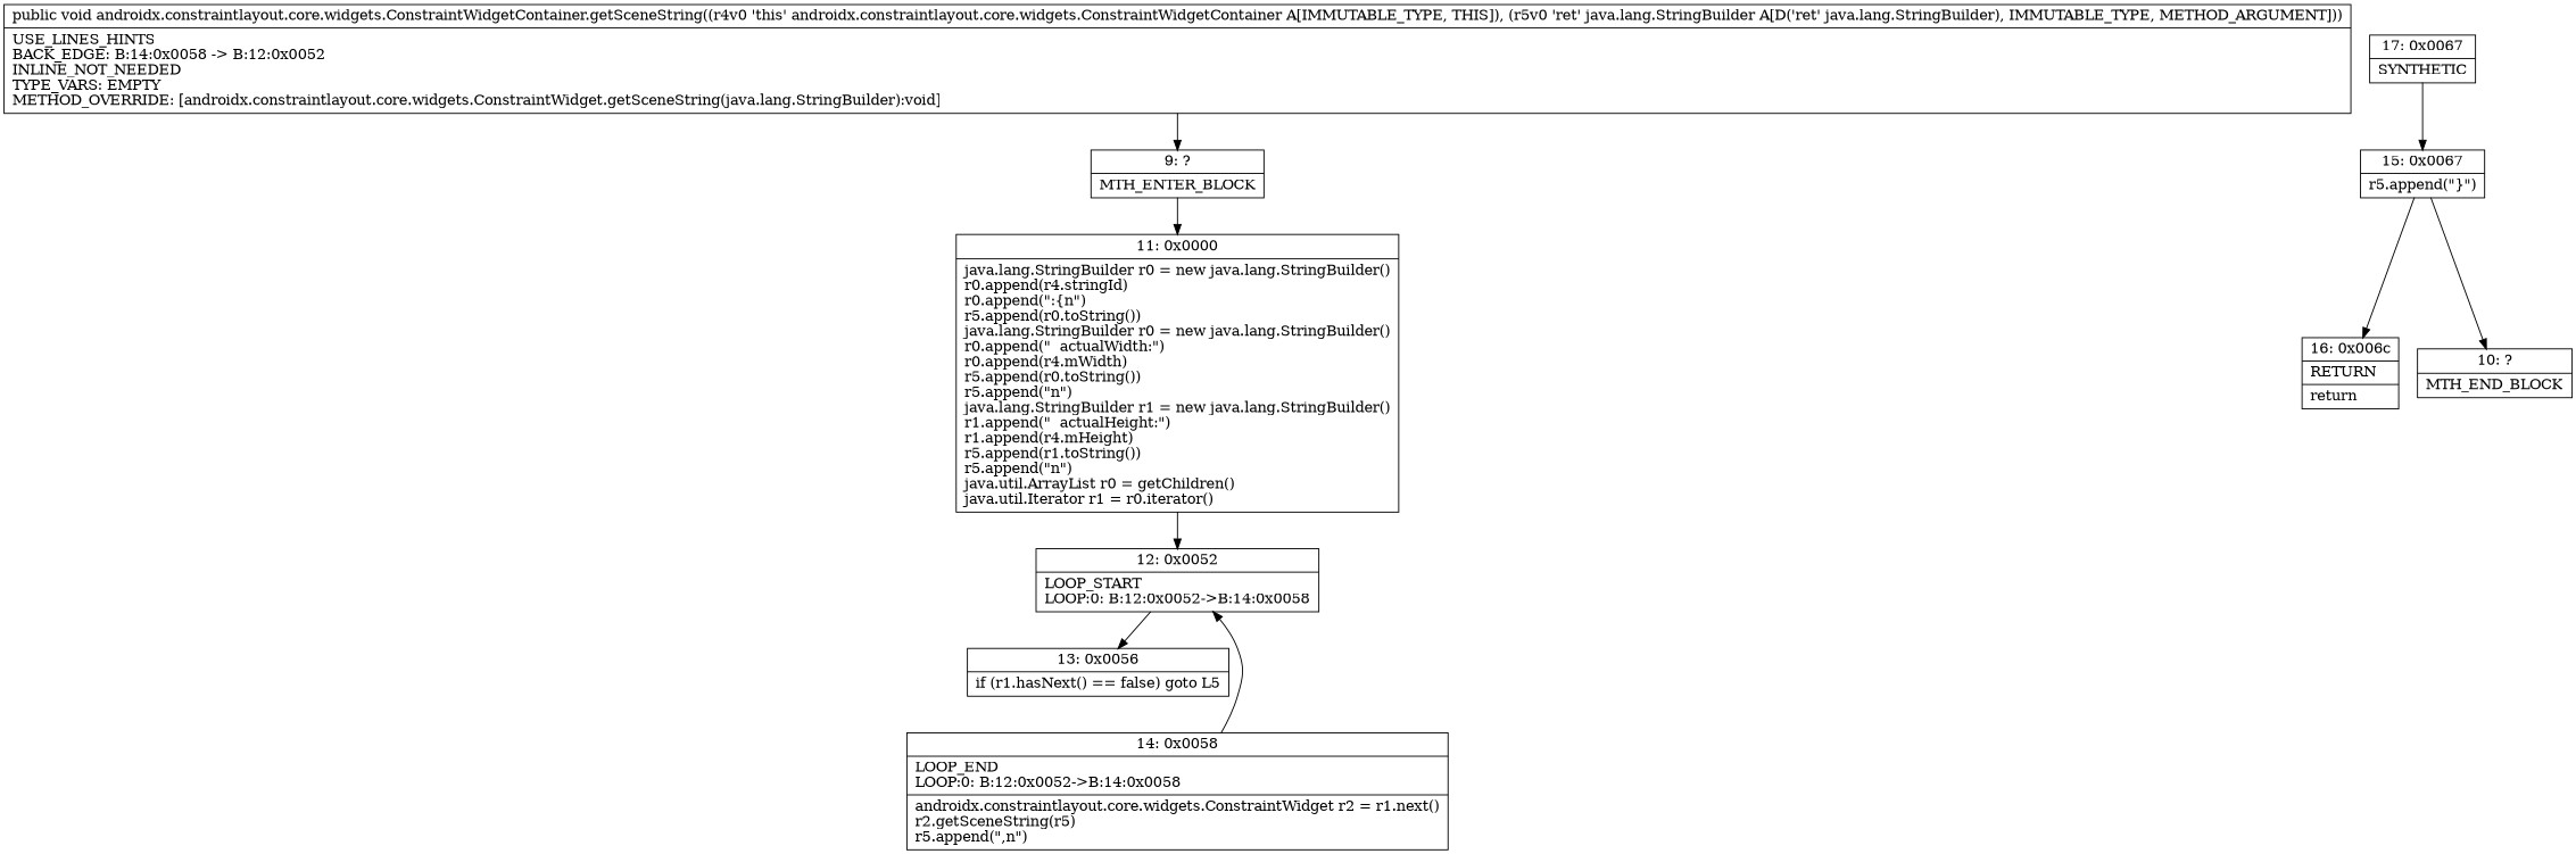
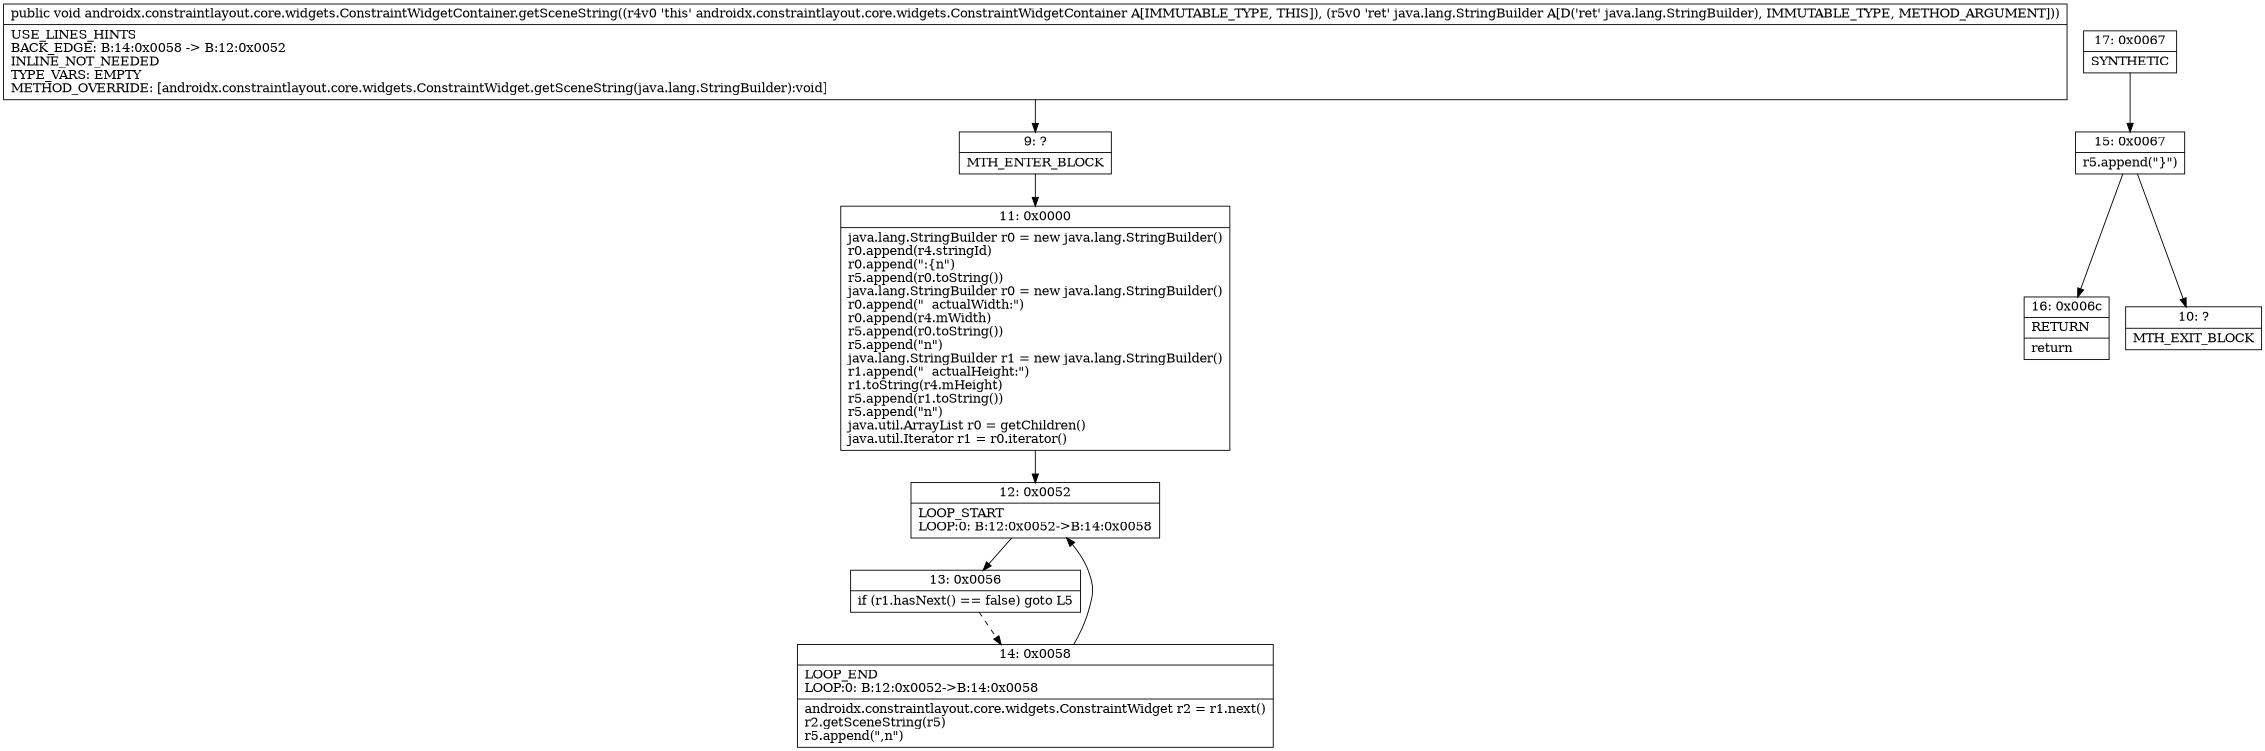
  digraph {
    node [shape=record]
    n1 [label="{9\:\ ?|MTH_ENTER_BLOCK\l}"]
-   n2 [label="{11\:\ 0x0000|java.lang.StringBuilder r0 = new java.lang.StringBuilder()\lr0.append(r4.stringId)\lr0.append(\":\{n\")\lr5.append(r0.toString())\ljava.lang.StringBuilder r0 = new java.lang.StringBuilder()\lr0.append(\"  actualWidth:\")\lr0.append(r4.mWidth)\lr5.append(r0.toString())\lr5.append(\"n\")\ljava.lang.StringBuilder r1 = new java.lang.StringBuilder()\lr1.append(\"  actualHeight:\")\lr1.append(r4.mHeight)\lr5.append(r1.toString())\lr5.append(\"n\")\ljava.util.ArrayList r0 = getChildren()\ljava.util.Iterator r1 = r0.iterator()\l}"]
+   n2 [label="{11\:\ 0x0000|java.lang.StringBuilder r0 = new java.lang.StringBuilder()\lr0.append(r4.stringId)\lr0.append(\":\{n\")\lr5.append(r0.toString())\ljava.lang.StringBuilder r0 = new java.lang.StringBuilder()\lr0.append(\"  actualWidth:\")\lr0.append(r4.mWidth)\lr5.append(r0.toString())\lr5.append(\"n\")\ljava.lang.StringBuilder r1 = new java.lang.StringBuilder()\lr1.append(\"  actualHeight:\")\lr1.toString(r4.mHeight)\lr5.append(r1.toString())\lr5.append(\"n\")\ljava.util.ArrayList r0 = getChildren()\ljava.util.Iterator r1 = r0.iterator()\l}"]
    n3 [label="{12\:\ 0x0052|LOOP_START\lLOOP:0: B:12:0x0052\-\>B:14:0x0058\l}"]
    n4 [label="{13\:\ 0x0056|if (r1.hasNext() == false) goto L5\l}"]
    n5 [label="{14\:\ 0x0058|LOOP_END\lLOOP:0: B:12:0x0052\-\>B:14:0x0058\l|androidx.constraintlayout.core.widgets.ConstraintWidget r2 = r1.next()\lr2.getSceneString(r5)\lr5.append(\",n\")\l}"]
    n6 [label="{17\:\ 0x0067|SYNTHETIC\l}"]
    n7 [label="{15\:\ 0x0067|r5.append(\"\}\")\l}"]
    n8 [label="{16\:\ 0x006c|RETURN\l|return\l}"]
-   n9 [label="{10\:\ ?|MTH_END_BLOCK\l}"]
+   n9 [label="{10\:\ ?|MTH_EXIT_BLOCK\l}"]
    n10 [label="{public void androidx.constraintlayout.core.widgets.ConstraintWidgetContainer.getSceneString((r4v0 'this' androidx.constraintlayout.core.widgets.ConstraintWidgetContainer A[IMMUTABLE_TYPE, THIS]), (r5v0 'ret' java.lang.StringBuilder A[D('ret' java.lang.StringBuilder), IMMUTABLE_TYPE, METHOD_ARGUMENT]))  | USE_LINES_HINTS\lBACK_EDGE: B:14:0x0058 \-\> B:12:0x0052\lINLINE_NOT_NEEDED\lTYPE_VARS: EMPTY\lMETHOD_OVERRIDE: [androidx.constraintlayout.core.widgets.ConstraintWidget.getSceneString(java.lang.StringBuilder):void]\l}"]
    n1 -> n2
    n2 -> n3
    n3 -> n4
+   n4 -> n5 [style=dashed]
    n5 -> n3
    n6 -> n7
    n7 -> n8
    n7 -> n9
    n10 -> n1
  }
